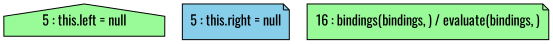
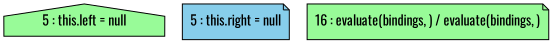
  digraph {
    fontname=Oswald
    node [style=filled fillcolor=palegreen shape=note fontname=Oswald]
    "5 : this.left = null" [shape=house]
    "5 : this.right = null" [fillcolor=skyblue]
-   "16 : evaluate(bindings, ) / evaluate(bindings, )" [label="16 : bindings(bindings, ) / evaluate(bindings, )"]
+   "16 : evaluate(bindings, ) / evaluate(bindings, )"
  }
